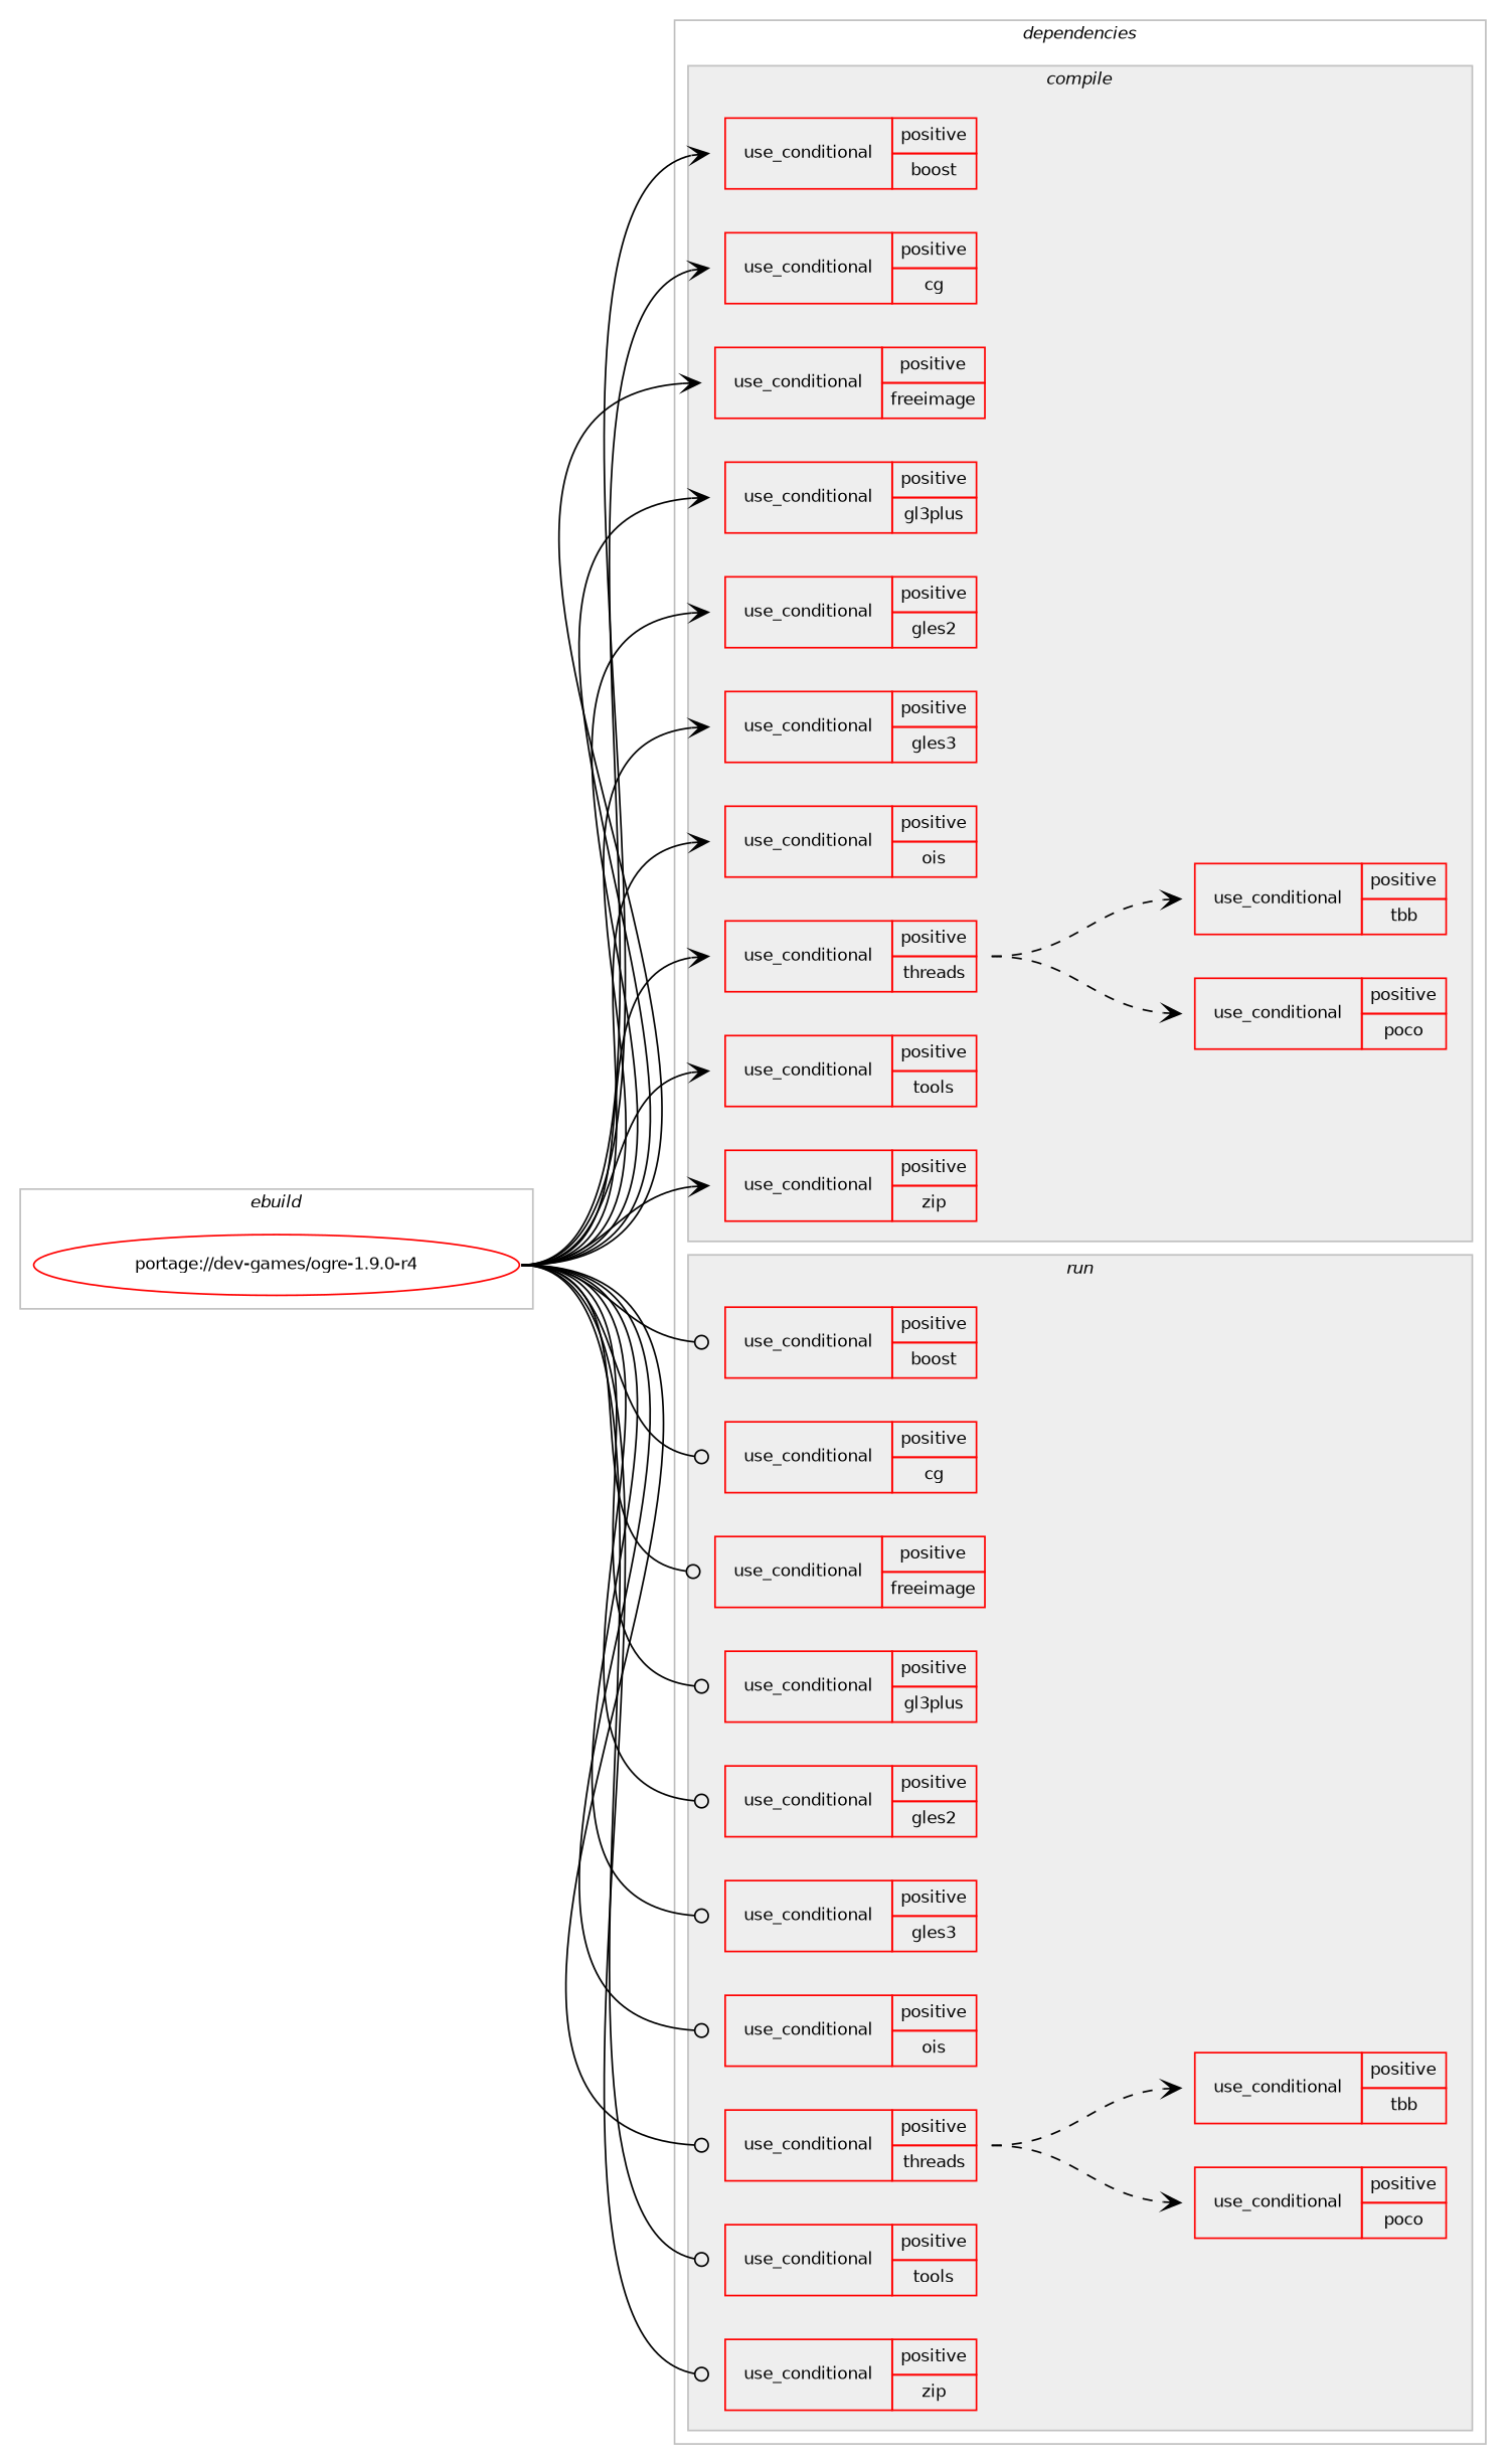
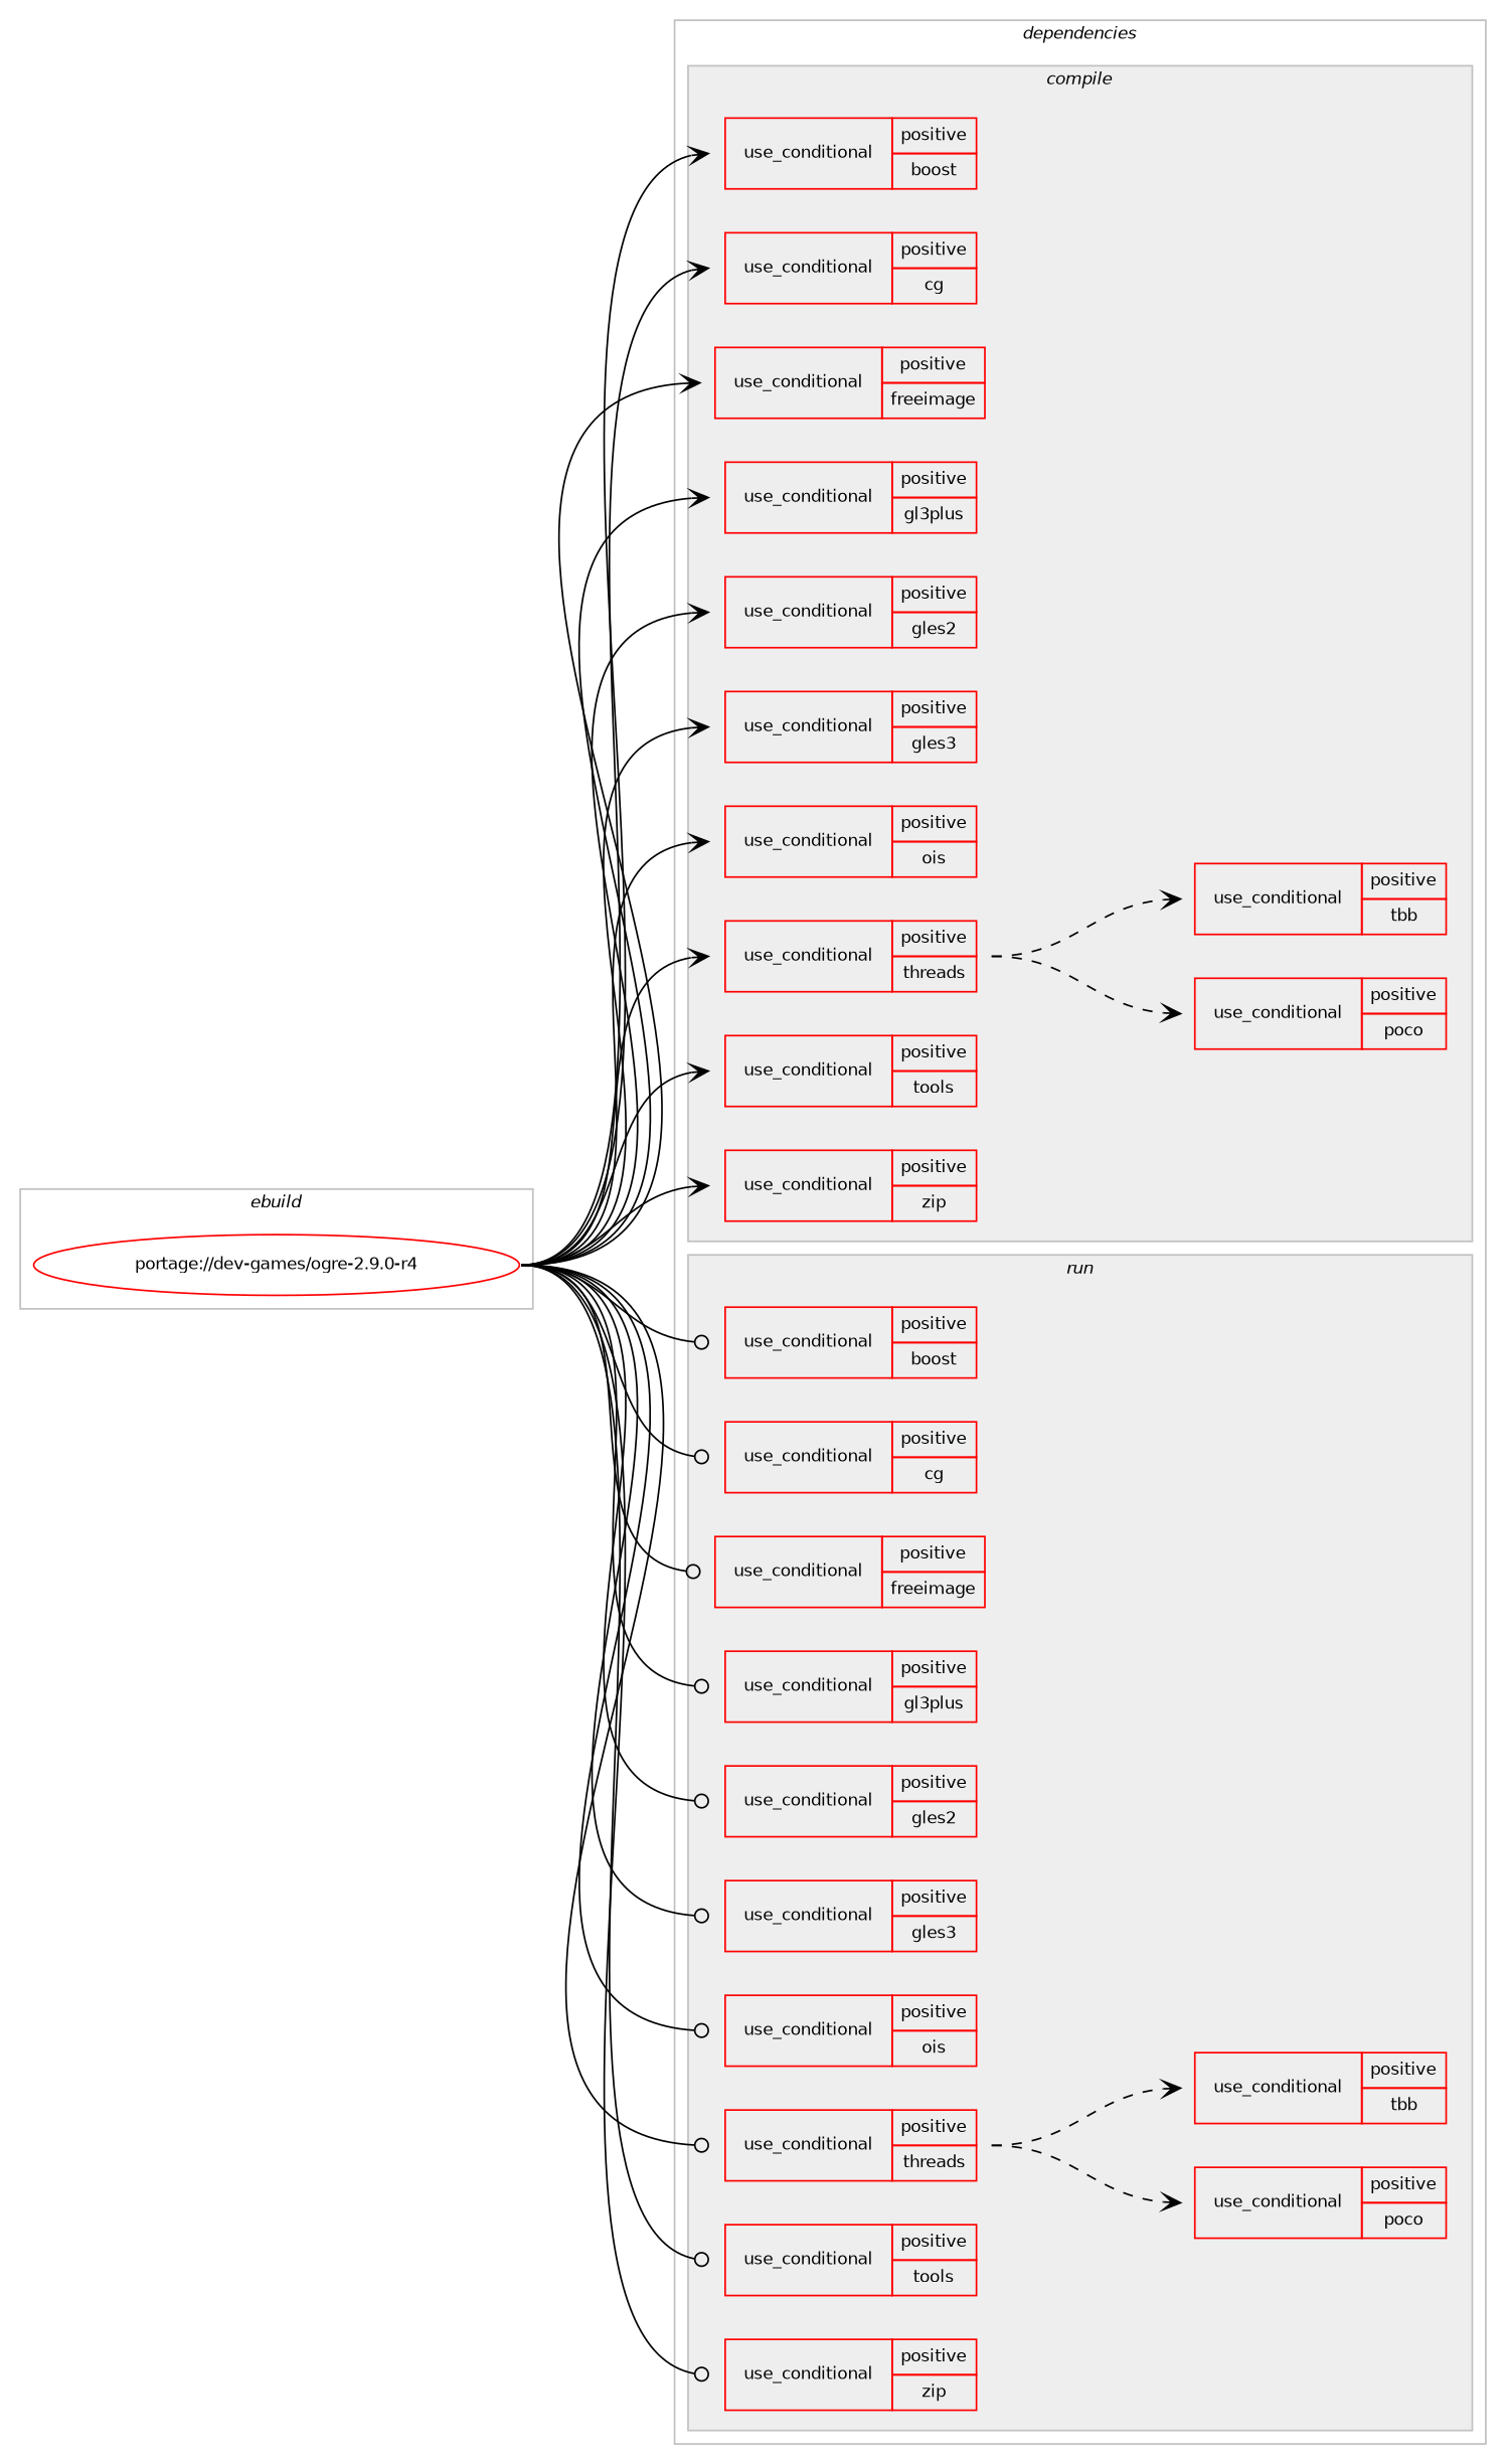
  digraph {
    compound=true
    concentrate=true
    fontname=Helvetica
    fontsize=10
    newrank=true
    rankdir=LR
    ranksep=1.5
    node [color=red fontname=Helvetica fontsize=10 shape=none]
    edge [arrowhead=vee headport=w style=solid tailport=e weight=20]
-   n1 [label="portage://dev-games/ogre-1.9.0-r4" width=4 shape=""]
+   n1 [label="portage://dev-games/ogre-2.9.0-r4" width=4 shape=""]
    n2 [label=<<TABLE BORDER="0" CELLBORDER="1" CELLSPACING="0" CELLPADDING="4"><TR><TD ROWSPAN="3" CELLPADDING="10">use_conditional</TD></TR><TR><TD>positive</TD></TR><TR><TD>boost</TD></TR></TABLE>>]
    n3 [label=<<TABLE BORDER="0" CELLBORDER="1" CELLSPACING="0" CELLPADDING="4"><TR><TD ROWSPAN="3" CELLPADDING="10">use_conditional</TD></TR><TR><TD>positive</TD></TR><TR><TD>cg</TD></TR></TABLE>>]
    n4 [label=<<TABLE BORDER="0" CELLBORDER="1" CELLSPACING="0" CELLPADDING="4"><TR><TD ROWSPAN="3" CELLPADDING="10">use_conditional</TD></TR><TR><TD>positive</TD></TR><TR><TD>freeimage</TD></TR></TABLE>>]
    n5 [label=<<TABLE BORDER="0" CELLBORDER="1" CELLSPACING="0" CELLPADDING="4"><TR><TD ROWSPAN="3" CELLPADDING="10">use_conditional</TD></TR><TR><TD>positive</TD></TR><TR><TD>gl3plus</TD></TR></TABLE>>]
    n6 [label=<<TABLE BORDER="0" CELLBORDER="1" CELLSPACING="0" CELLPADDING="4"><TR><TD ROWSPAN="3" CELLPADDING="10">use_conditional</TD></TR><TR><TD>positive</TD></TR><TR><TD>gles2</TD></TR></TABLE>>]
    n7 [label=<<TABLE BORDER="0" CELLBORDER="1" CELLSPACING="0" CELLPADDING="4"><TR><TD ROWSPAN="3" CELLPADDING="10">use_conditional</TD></TR><TR><TD>positive</TD></TR><TR><TD>gles3</TD></TR></TABLE>>]
    n8 [label=<<TABLE BORDER="0" CELLBORDER="1" CELLSPACING="0" CELLPADDING="4"><TR><TD ROWSPAN="3" CELLPADDING="10">use_conditional</TD></TR><TR><TD>positive</TD></TR><TR><TD>ois</TD></TR></TABLE>>]
    n9 [label=<<TABLE BORDER="0" CELLBORDER="1" CELLSPACING="0" CELLPADDING="4"><TR><TD ROWSPAN="3" CELLPADDING="10">use_conditional</TD></TR><TR><TD>positive</TD></TR><TR><TD>poco</TD></TR></TABLE>>]
    n10 [label=<<TABLE BORDER="0" CELLBORDER="1" CELLSPACING="0" CELLPADDING="4"><TR><TD ROWSPAN="3" CELLPADDING="10">use_conditional</TD></TR><TR><TD>positive</TD></TR><TR><TD>tbb</TD></TR></TABLE>>]
    n11 [label=<<TABLE BORDER="0" CELLBORDER="1" CELLSPACING="0" CELLPADDING="4"><TR><TD ROWSPAN="3" CELLPADDING="10">use_conditional</TD></TR><TR><TD>positive</TD></TR><TR><TD>threads</TD></TR></TABLE>>]
    n12 [label=<<TABLE BORDER="0" CELLBORDER="1" CELLSPACING="0" CELLPADDING="4"><TR><TD ROWSPAN="3" CELLPADDING="10">use_conditional</TD></TR><TR><TD>positive</TD></TR><TR><TD>tools</TD></TR></TABLE>>]
    n13 [label=<<TABLE BORDER="0" CELLBORDER="1" CELLSPACING="0" CELLPADDING="4"><TR><TD ROWSPAN="3" CELLPADDING="10">use_conditional</TD></TR><TR><TD>positive</TD></TR><TR><TD>zip</TD></TR></TABLE>>]
    n14 [label=<<TABLE BORDER="0" CELLBORDER="1" CELLSPACING="0" CELLPADDING="4"><TR><TD ROWSPAN="3" CELLPADDING="10">use_conditional</TD></TR><TR><TD>positive</TD></TR><TR><TD>boost</TD></TR></TABLE>>]
    n15 [label=<<TABLE BORDER="0" CELLBORDER="1" CELLSPACING="0" CELLPADDING="4"><TR><TD ROWSPAN="3" CELLPADDING="10">use_conditional</TD></TR><TR><TD>positive</TD></TR><TR><TD>cg</TD></TR></TABLE>>]
    n16 [label=<<TABLE BORDER="0" CELLBORDER="1" CELLSPACING="0" CELLPADDING="4"><TR><TD ROWSPAN="3" CELLPADDING="10">use_conditional</TD></TR><TR><TD>positive</TD></TR><TR><TD>freeimage</TD></TR></TABLE>>]
    n17 [label=<<TABLE BORDER="0" CELLBORDER="1" CELLSPACING="0" CELLPADDING="4"><TR><TD ROWSPAN="3" CELLPADDING="10">use_conditional</TD></TR><TR><TD>positive</TD></TR><TR><TD>gl3plus</TD></TR></TABLE>>]
    n18 [label=<<TABLE BORDER="0" CELLBORDER="1" CELLSPACING="0" CELLPADDING="4"><TR><TD ROWSPAN="3" CELLPADDING="10">use_conditional</TD></TR><TR><TD>positive</TD></TR><TR><TD>gles2</TD></TR></TABLE>>]
    n19 [label=<<TABLE BORDER="0" CELLBORDER="1" CELLSPACING="0" CELLPADDING="4"><TR><TD ROWSPAN="3" CELLPADDING="10">use_conditional</TD></TR><TR><TD>positive</TD></TR><TR><TD>gles3</TD></TR></TABLE>>]
    n20 [label=<<TABLE BORDER="0" CELLBORDER="1" CELLSPACING="0" CELLPADDING="4"><TR><TD ROWSPAN="3" CELLPADDING="10">use_conditional</TD></TR><TR><TD>positive</TD></TR><TR><TD>ois</TD></TR></TABLE>>]
    n21 [label=<<TABLE BORDER="0" CELLBORDER="1" CELLSPACING="0" CELLPADDING="4"><TR><TD ROWSPAN="3" CELLPADDING="10">use_conditional</TD></TR><TR><TD>positive</TD></TR><TR><TD>poco</TD></TR></TABLE>>]
    n22 [label=<<TABLE BORDER="0" CELLBORDER="1" CELLSPACING="0" CELLPADDING="4"><TR><TD ROWSPAN="3" CELLPADDING="10">use_conditional</TD></TR><TR><TD>positive</TD></TR><TR><TD>tbb</TD></TR></TABLE>>]
    n23 [label=<<TABLE BORDER="0" CELLBORDER="1" CELLSPACING="0" CELLPADDING="4"><TR><TD ROWSPAN="3" CELLPADDING="10">use_conditional</TD></TR><TR><TD>positive</TD></TR><TR><TD>threads</TD></TR></TABLE>>]
    n24 [label=<<TABLE BORDER="0" CELLBORDER="1" CELLSPACING="0" CELLPADDING="4"><TR><TD ROWSPAN="3" CELLPADDING="10">use_conditional</TD></TR><TR><TD>positive</TD></TR><TR><TD>tools</TD></TR></TABLE>>]
    n25 [label=<<TABLE BORDER="0" CELLBORDER="1" CELLSPACING="0" CELLPADDING="4"><TR><TD ROWSPAN="3" CELLPADDING="10">use_conditional</TD></TR><TR><TD>positive</TD></TR><TR><TD>zip</TD></TR></TABLE>>]
    subgraph cluster_1 {
      color=gray
      label=<<i>ebuild</i>>
      rank=same
      n1
    }
    subgraph cluster_2 {
      color=gray
      label=<<i>dependencies</i>>
      subgraph cluster_3 {
        color=gray
        fillcolor="#eeeeee"
        label=<<i>compile</i>>
        style=filled
        subgraph sub_4 {
          color=gray
          fillcolor="#eeeeee"
          label=<<i>compile</i>>
          style=filled
          n2
        }
        subgraph sub_5 {
          color=gray
          fillcolor="#eeeeee"
          label=<<i>compile</i>>
          style=filled
          n3
        }
        subgraph sub_6 {
          color=gray
          fillcolor="#eeeeee"
          label=<<i>compile</i>>
          style=filled
          n4
        }
        subgraph sub_7 {
          color=gray
          fillcolor="#eeeeee"
          label=<<i>compile</i>>
          style=filled
          n5
        }
        subgraph sub_8 {
          color=gray
          fillcolor="#eeeeee"
          label=<<i>compile</i>>
          style=filled
          n6
        }
        subgraph sub_9 {
          color=gray
          fillcolor="#eeeeee"
          label=<<i>compile</i>>
          style=filled
          n7
        }
        subgraph sub_10 {
          color=gray
          fillcolor="#eeeeee"
          label=<<i>compile</i>>
          style=filled
          n8
        }
        subgraph sub_11 {
          color=gray
          fillcolor="#eeeeee"
          label=<<i>compile</i>>
          style=filled
          n11
          subgraph sub_12 {
            color=gray
            fillcolor="#eeeeee"
            label=<<i>compile</i>>
            style=filled
            n9
          }
          subgraph sub_13 {
            color=gray
            fillcolor="#eeeeee"
            label=<<i>compile</i>>
            style=filled
            n10
          }
        }
        subgraph sub_14 {
          color=gray
          fillcolor="#eeeeee"
          label=<<i>compile</i>>
          style=filled
          n12
        }
        subgraph sub_15 {
          color=gray
          fillcolor="#eeeeee"
          label=<<i>compile</i>>
          style=filled
          n13
        }
      }
      subgraph cluster_16 {
        color=gray
        fillcolor="#eeeeee"
        label=<<i>compile and run</i>>
        style=filled
      }
      subgraph cluster_17 {
        color=gray
        fillcolor="#eeeeee"
        label=<<i>run</i>>
        style=filled
        subgraph sub_18 {
          color=gray
          fillcolor="#eeeeee"
          label=<<i>run</i>>
          style=filled
          n14
        }
        subgraph sub_19 {
          color=gray
          fillcolor="#eeeeee"
          label=<<i>run</i>>
          style=filled
          n15
        }
        subgraph sub_20 {
          color=gray
          fillcolor="#eeeeee"
          label=<<i>run</i>>
          style=filled
          n16
        }
        subgraph sub_21 {
          color=gray
          fillcolor="#eeeeee"
          label=<<i>run</i>>
          style=filled
          n17
        }
        subgraph sub_22 {
          color=gray
          fillcolor="#eeeeee"
          label=<<i>run</i>>
          style=filled
          n18
        }
        subgraph sub_23 {
          color=gray
          fillcolor="#eeeeee"
          label=<<i>run</i>>
          style=filled
          n19
        }
        subgraph sub_24 {
          color=gray
          fillcolor="#eeeeee"
          label=<<i>run</i>>
          style=filled
          n20
        }
        subgraph sub_25 {
          color=gray
          fillcolor="#eeeeee"
          label=<<i>run</i>>
          style=filled
          n23
          subgraph sub_26 {
            color=gray
            fillcolor="#eeeeee"
            label=<<i>run</i>>
            style=filled
            n21
          }
          subgraph sub_27 {
            color=gray
            fillcolor="#eeeeee"
            label=<<i>run</i>>
            style=filled
            n22
          }
        }
        subgraph sub_28 {
          color=gray
          fillcolor="#eeeeee"
          label=<<i>run</i>>
          style=filled
          n24
        }
        subgraph sub_29 {
          color=gray
          fillcolor="#eeeeee"
          label=<<i>run</i>>
          style=filled
          n25
        }
      }
    }
    subgraph cluster_30 {
      color=gray
      label=<<i>candidates</i>>
      rank=same
    }
    n1 -> n2
    n1 -> n3
    n1 -> n4
    n1 -> n5
    n1 -> n6
    n1 -> n7
    n1 -> n8
    n1 -> n11
    n1 -> n12
    n1 -> n13
    n1 -> n14 [arrowhead=odot]
    n1 -> n15 [arrowhead=odot]
    n1 -> n16 [arrowhead=odot]
    n1 -> n17 [arrowhead=odot]
    n1 -> n18 [arrowhead=odot]
    n1 -> n19 [arrowhead=odot]
    n1 -> n20 [arrowhead=odot]
    n1 -> n23 [arrowhead=odot]
    n1 -> n24 [arrowhead=odot]
    n1 -> n25 [arrowhead=odot]
    n11 -> n9 [style=dashed]
    n11 -> n10 [style=dashed]
    n23 -> n21 [style=dashed]
    n23 -> n22 [style=dashed]
  }
